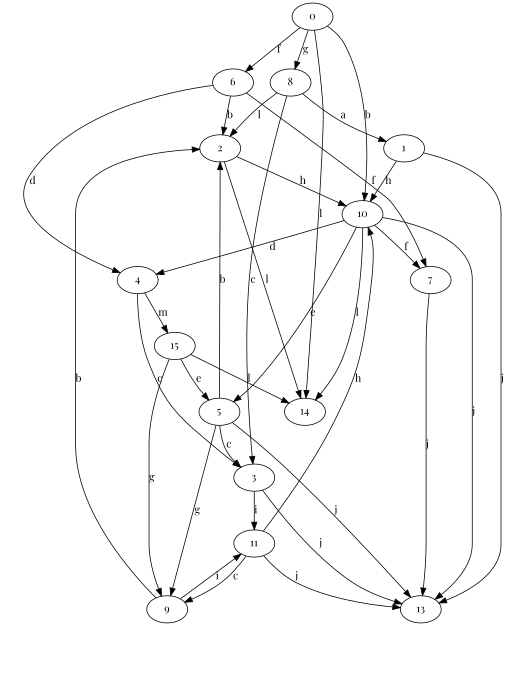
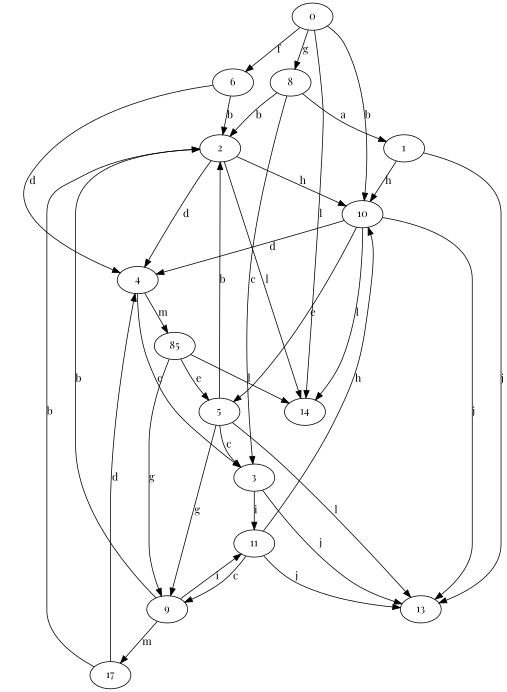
  strict digraph {
    fontname="Playfair Display"
    node [fontname="Playfair Display"]
    edge [fontname="Playfair Display"]
    0
    6
    8
    14
    10
    2
    4
-   7
    1
    3
    13
    5
-   15
+   15 [label=85]
    11
    9
+   17
    0 -> 6 [label=f]
    0 -> 8 [label=g]
    0 -> 14 [label=l]
    0 -> 10 [label=b]
    6 -> 2 [label=b]
    6 -> 4 [label=d]
-   6 -> 7 [label=f]
-   8 -> 2 [label=l]
+   8 -> 2 [label=b]
    8 -> 1 [label=a]
    8 -> 3 [label=c]
    10 -> 14 [label=l]
    10 -> 4 [label=d]
-   10 -> 7 [label=f]
    10 -> 13 [label=j]
    10 -> 5 [label=e]
    2 -> 14 [label=l]
    2 -> 10 [label=h]
+   2 -> 4 [label=d]
    4 -> 3 [label=c]
    4 -> 15 [label=m]
-   7 -> 13 [label=j]
    1 -> 10 [label=h]
    1 -> 13 [label=j]
    3 -> 13 [label=j]
    3 -> 11 [label=i]
    5 -> 2 [label=b]
    5 -> 3 [label=c]
-   5 -> 13 [label=j]
+   5 -> 13 [label=l]
    5 -> 9 [label=g]
    15 -> 14 [label=l]
    15 -> 5 [label=e]
    15 -> 9 [label=g]
    11 -> 10 [label=h]
    11 -> 13 [label=j]
    11 -> 9 [label=c]
    9 -> 2 [label=b]
    9 -> 11 [label=i]
+   9 -> 17 [label=m]
+   17 -> 2 [label=b]
+   17 -> 4 [label=d]
  }
